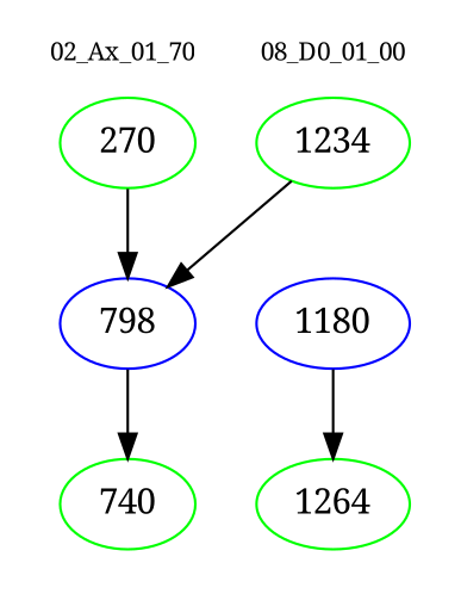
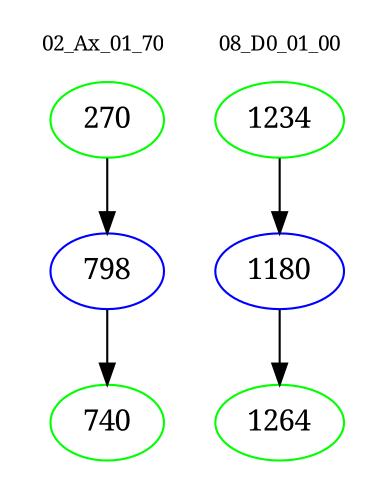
  digraph {
    fontname="Noto Serif"
    node [color=green fontname="Noto Serif"]
    edge [color=black fontname="Noto Serif"]
    n1 [label=270]
    n2 [color=blue label=798]
    n3 [label=740]
    n4 [label=1234]
    n5 [color=blue label=1180]
    n6 [label=1264]
    subgraph cluster_1 {
      color=white
      fontsize=10
      label="02_Ax_01_70"
      n1
      n2
      n3
    }
    subgraph cluster_2 {
      color=white
      fontsize=10
      label="08_D0_01_00"
      n4
      n5
      n6
    }
    n1 -> n2
    n2 -> n3
-   n4 -> n2
+   n4 -> n5
    n5 -> n6
  }
